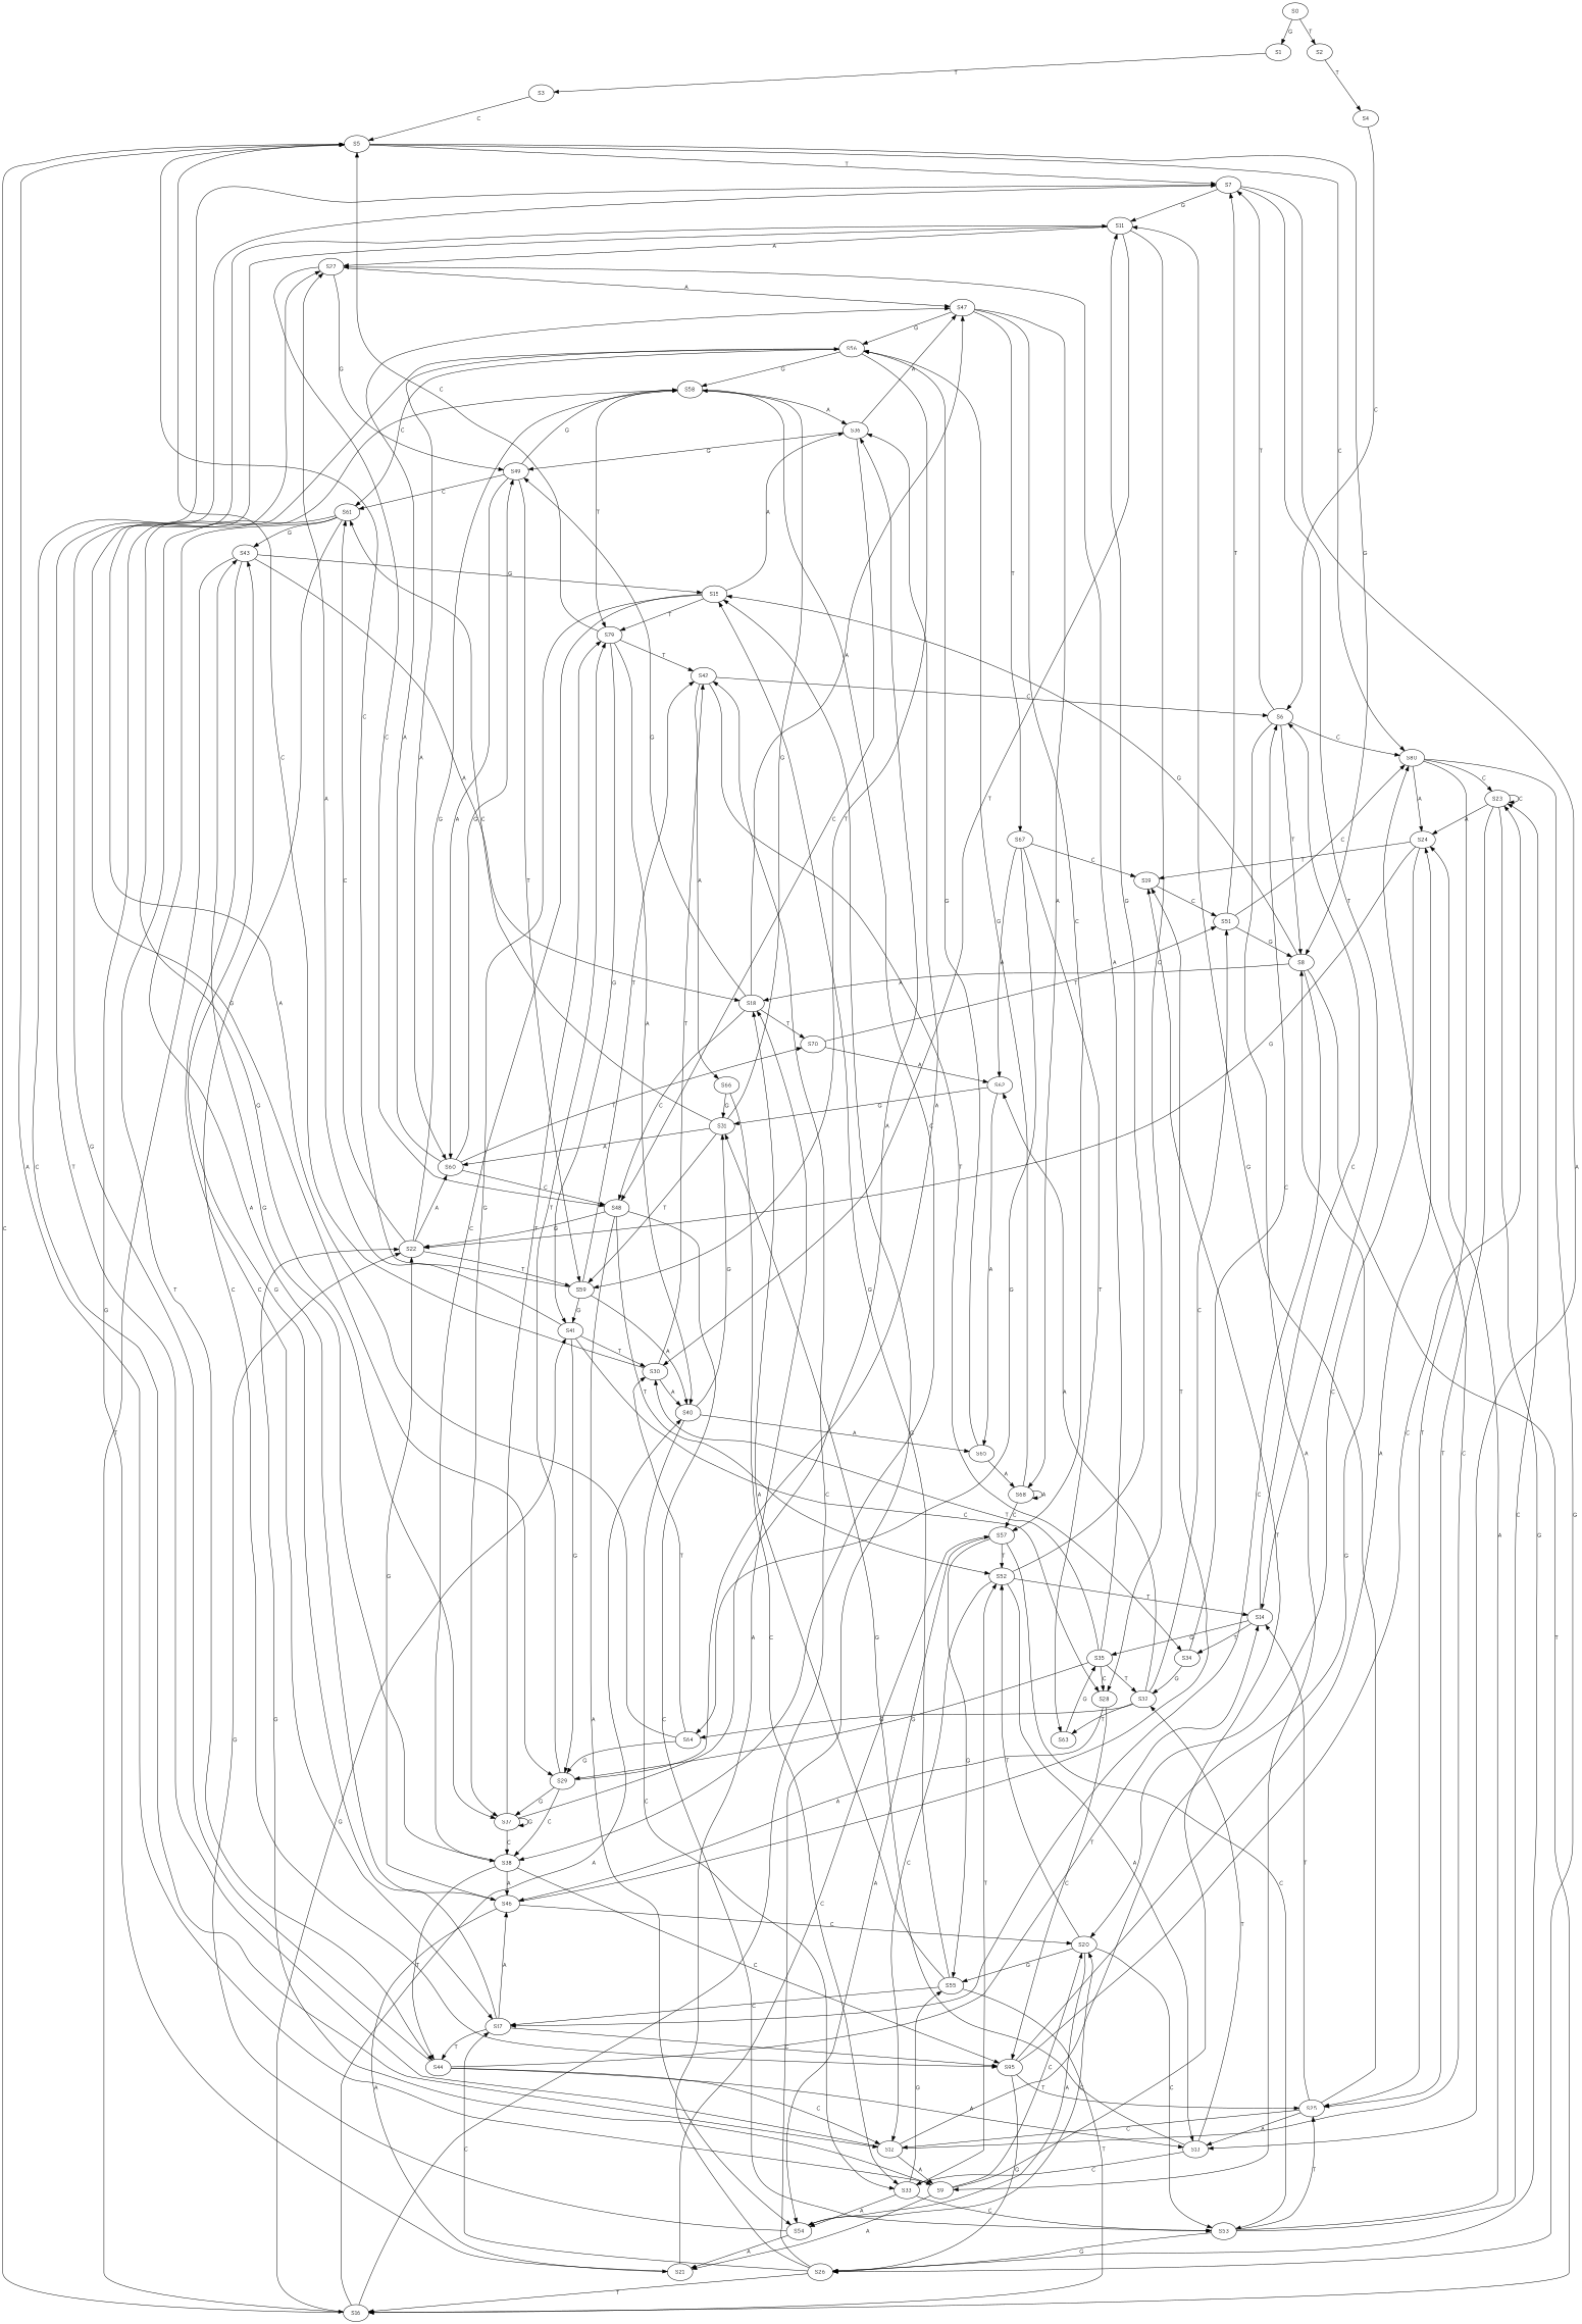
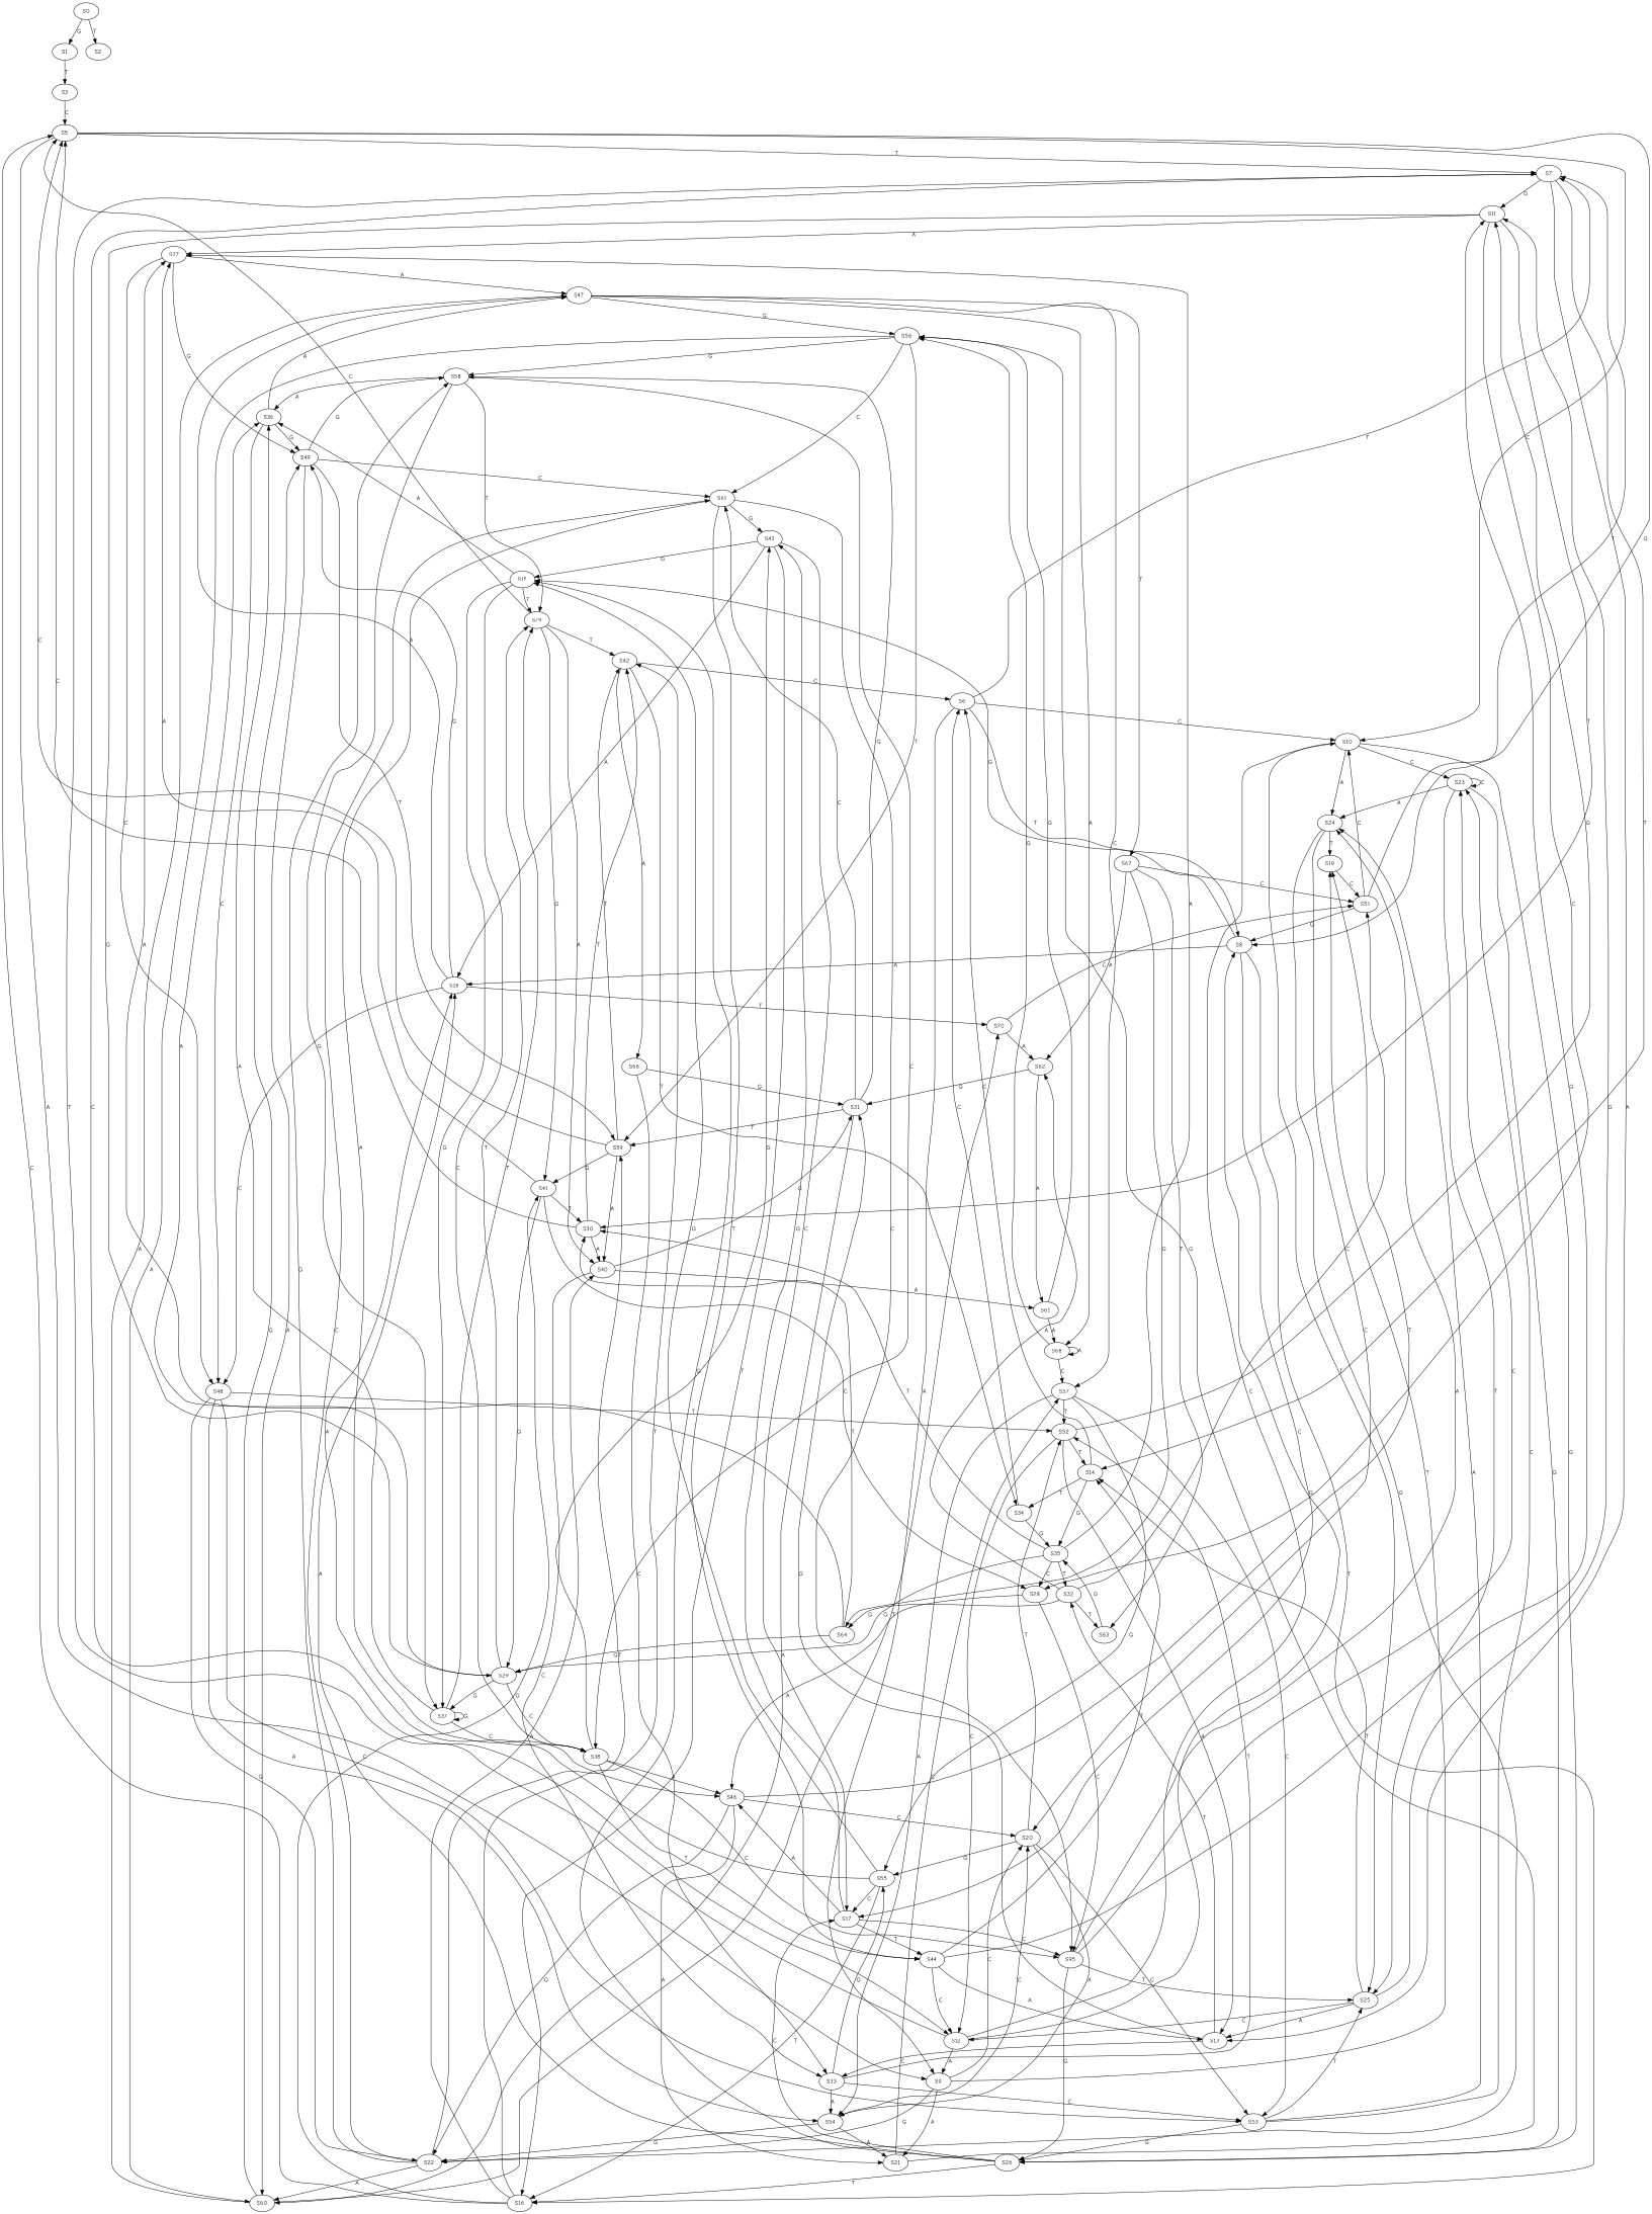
  strict digraph {
    fontname="Comic Neue"
    node [fontname="Comic Neue"]
    edge [fontname="Comic Neue"]
    S0
    S1
    S2
    S3
-   S4
    S5
    S6
    S7
    S8
    S9
-   S10 [label=S80]
+   S10
    S11
    S12
    S13
    S14
    S15
    S16
    S17
    S18
    S19
    S20
    S21
    S22
    S23
    S24
    S25
    S26
    S27
    S28
    S29
    S30
    S31
    S32
    S33
    S34
    S35
    S36
    S37
    S38
    n40 [label=S79]
    S40
    S41
    S42
    S43
    S44
    n46 [label=S95]
    S46
    S47
    S48
    S49
    n51 [label=S70]
    S51
    S52
    S53
    S54
    S55
    S56
    S57
    S58
    S59
    S60
    S61
    S62
    S63
    S64
    S65
    S66
    S67
    S68
    S0 -> S1 [label=G]
    S0 -> S2 [label=T]
    S1 -> S3 [label=T]
-   S2 -> S4 [label=T]
    S3 -> S5 [label=C]
-   S4 -> S6 [label=C]
    S5 -> S7 [label=T]
    S5 -> S8 [label=G]
    S5 -> S9 [label=A]
    S5 -> S10 [label=C]
    S6 -> S7 [label=T]
    S6 -> S8 [label=T]
    S6 -> S9 [label=A]
    S6 -> S10 [label=C]
    S7 -> S11 [label=G]
    S7 -> S12 [label=C]
    S7 -> S13 [label=A]
    S7 -> S14 [label=T]
    S8 -> S15 [label=G]
    S8 -> S16 [label=T]
    S8 -> S17 [label=C]
    S8 -> S18 [label=A]
    S9 -> S19 [label=T]
    S9 -> S20 [label=C]
    S9 -> S21 [label=A]
    S9 -> S22 [label=G]
    S10 -> S23 [label=C]
    S10 -> S24 [label=A]
    S10 -> S25 [label=T]
    S10 -> S26 [label=G]
    S11 -> S27 [label=A]
    S11 -> S28 [label=C]
    S11 -> S29 [label=G]
    S11 -> S30 [label=T]
    S12 -> S7 [label=T]
    S12 -> S8 [label=G]
    S12 -> S9 [label=A]
    S12 -> S10 [label=C]
    S13 -> S31 [label=G]
    S13 -> S32 [label=T]
    S13 -> S33 [label=C]
    S14 -> S6 [label=C]
    S14 -> S34 [label=T]
    S14 -> S35 [label=G]
    S15 -> S36 [label=A]
    S15 -> S37 [label=G]
    S15 -> S38 [label=C]
    S15 -> n40 [label=T]
    S16 -> S5 [label=C]
    S16 -> S40 [label=A]
    S16 -> S41 [label=G]
-   S16 -> S42 [label=C]
+   S16 -> S42 [label=T]
    S17 -> S43 [label=G]
    S17 -> S44 [label=T]
    S17 -> n46 [label=C]
    S17 -> S46 [label=A]
    S18 -> S47 [label=A]
    S18 -> S48 [label=C]
    S18 -> S49 [label=G]
    S18 -> n51 [label=T]
    S19 -> S51 [label=C]
    S20 -> S52 [label=T]
    S20 -> S53 [label=C]
    S20 -> S54 [label=A]
    S20 -> S55 [label=G]
    S21 -> S56 [label=G]
    S21 -> S57 [label=C]
    S22 -> S58 [label=G]
    S22 -> S59 [label=T]
    S22 -> S60 [label=A]
    S22 -> S61 [label=C]
    S23 -> S23 [label=C]
    S23 -> S24 [label=A]
    S23 -> S25 [label=T]
    S23 -> S26 [label=G]
    S24 -> S19 [label=T]
    S24 -> S20 [label=C]
    S24 -> S22 [label=G]
    S25 -> S11 [label=G]
    S25 -> S12 [label=C]
    S25 -> S13 [label=A]
    S25 -> S14 [label=T]
    S26 -> S15 [label=G]
    S26 -> S16 [label=T]
    S26 -> S17 [label=C]
    S26 -> S18 [label=A]
    S27 -> S47 [label=A]
    S27 -> S48 [label=C]
    S27 -> S49 [label=G]
    S28 -> n46 [label=C]
    S28 -> S46 [label=A]
    S29 -> S36 [label=A]
    S29 -> S37 [label=G]
    S29 -> S38 [label=C]
    S29 -> n40 [label=T]
    S30 -> S5 [label=C]
    S30 -> S40 [label=A]
    S30 -> S42 [label=T]
    S31 -> S58 [label=G]
    S31 -> S59 [label=T]
    S31 -> S60 [label=A]
    S31 -> S61 [label=C]
    S32 -> S51 [label=C]
    S32 -> S62 [label=A]
    S32 -> S63 [label=T]
    S32 -> S64 [label=G]
    S33 -> S52 [label=T]
    S33 -> S53 [label=C]
    S33 -> S54 [label=A]
    S33 -> S55 [label=G]
    S34 -> S6 [label=C]
-   S34 -> S32 [label=G]
+   S34 -> S35 [label=G]
    S35 -> S27 [label=A]
    S35 -> S28 [label=C]
    S35 -> S29 [label=G]
    S35 -> S30 [label=T]
    S35 -> S32 [label=T]
    S36 -> S47 [label=A]
    S36 -> S48 [label=C]
    S36 -> S49 [label=G]
    S37 -> S36 [label=A]
    S37 -> S37 [label=G]
    S37 -> S38 [label=C]
    S37 -> n40 [label=T]
    S38 -> S43 [label=G]
    S38 -> S44 [label=T]
    S38 -> n46 [label=C]
    S38 -> S46 [label=A]
    n40 -> S5 [label=C]
    n40 -> S40 [label=A]
    n40 -> S41 [label=G]
    n40 -> S42 [label=T]
    S40 -> S31 [label=G]
    S40 -> S33 [label=C]
    S40 -> S65 [label=A]
    S41 -> S27 [label=A]
    S41 -> S28 [label=C]
    S41 -> S29 [label=G]
    S41 -> S30 [label=T]
    S42 -> S6 [label=C]
    S42 -> S34 [label=T]
    S42 -> S66 [label=A]
    S43 -> S15 [label=G]
    S43 -> S16 [label=T]
    S43 -> S17 [label=C]
    S43 -> S18 [label=A]
    S44 -> S11 [label=G]
    S44 -> S12 [label=C]
    S44 -> S13 [label=A]
    S44 -> S14 [label=T]
    n46 -> S23 [label=C]
    n46 -> S24 [label=A]
    n46 -> S25 [label=T]
    n46 -> S26 [label=G]
    S46 -> S19 [label=T]
    S46 -> S20 [label=C]
    S46 -> S21 [label=A]
    S46 -> S22 [label=G]
    S47 -> S56 [label=G]
    S47 -> S57 [label=C]
    S47 -> S67 [label=T]
    S47 -> S68 [label=A]
    S48 -> S22 [label=G]
    S48 -> S52 [label=T]
    S48 -> S53 [label=C]
    S48 -> S54 [label=A]
    S49 -> S58 [label=G]
    S49 -> S59 [label=T]
    S49 -> S60 [label=A]
    S49 -> S61 [label=C]
-   n51 -> S51 [label=T]
+   n51 -> S51 [label=C]
    n51 -> S62 [label=A]
    S51 -> S7 [label=T]
    S51 -> S8 [label=G]
    S51 -> S10 [label=C]
    S52 -> S11 [label=G]
    S52 -> S12 [label=C]
    S52 -> S13 [label=A]
    S52 -> S14 [label=T]
    S53 -> S23 [label=C]
    S53 -> S24 [label=A]
    S53 -> S25 [label=T]
    S53 -> S26 [label=G]
    S54 -> S20 [label=C]
    S54 -> S21 [label=A]
    S54 -> S22 [label=G]
    S55 -> S15 [label=G]
    S55 -> S16 [label=T]
    S55 -> S17 [label=C]
    S55 -> S18 [label=A]
    S56 -> S58 [label=G]
    S56 -> S59 [label=T]
    S56 -> S60 [label=A]
    S56 -> S61 [label=C]
    S57 -> S52 [label=T]
    S57 -> S53 [label=C]
    S57 -> S54 [label=A]
    S57 -> S55 [label=G]
    S58 -> S36 [label=A]
    S58 -> S37 [label=G]
    S58 -> S38 [label=C]
    S58 -> n40 [label=T]
    S59 -> S5 [label=C]
    S59 -> S40 [label=A]
    S59 -> S41 [label=G]
    S59 -> S42 [label=T]
    S60 -> S47 [label=A]
-   S60 -> S48 [label=C]
    S60 -> S49 [label=G]
    S60 -> n51 [label=T]
    S61 -> S43 [label=G]
    S61 -> S44 [label=T]
    S61 -> n46 [label=C]
    S61 -> S46 [label=A]
    S62 -> S31 [label=G]
    S62 -> S65 [label=A]
    S63 -> S35 [label=G]
    S64 -> S27 [label=A]
    S64 -> S29 [label=G]
    S64 -> S30 [label=T]
    S65 -> S56 [label=G]
    S65 -> S68 [label=A]
    S66 -> S31 [label=G]
    S66 -> S33 [label=C]
-   S67 -> S19 [label=C]
+   S67 -> S51 [label=C]
    S67 -> S62 [label=A]
    S67 -> S63 [label=T]
    S67 -> S64 [label=G]
    S68 -> S56 [label=G]
    S68 -> S57 [label=C]
    S68 -> S68 [label=A]
  }
